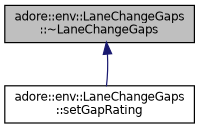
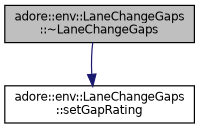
  digraph {
    rankdir=TB
    node [color=black fontname=Helvetica fontsize=10 shape=record style=filled]
    n1 [fillcolor=grey75 fontcolor=black height=0.2 label="adore::env::LaneChangeGaps\l::~LaneChangeGaps" width=0.4]
    n2 [fillcolor=white height=0.2 label="adore::env::LaneChangeGaps\l::setGapRating" width=0.4]
-   n2 -> n1 [color=midnightblue fontname=Helvetica fontsize=10 labelfontname=Helvetica labelfontsize=10 style=solid]
+   n1 -> n2 [color=midnightblue fontname=Helvetica fontsize=10 labelfontname=Helvetica labelfontsize=10 style=solid]
  }
